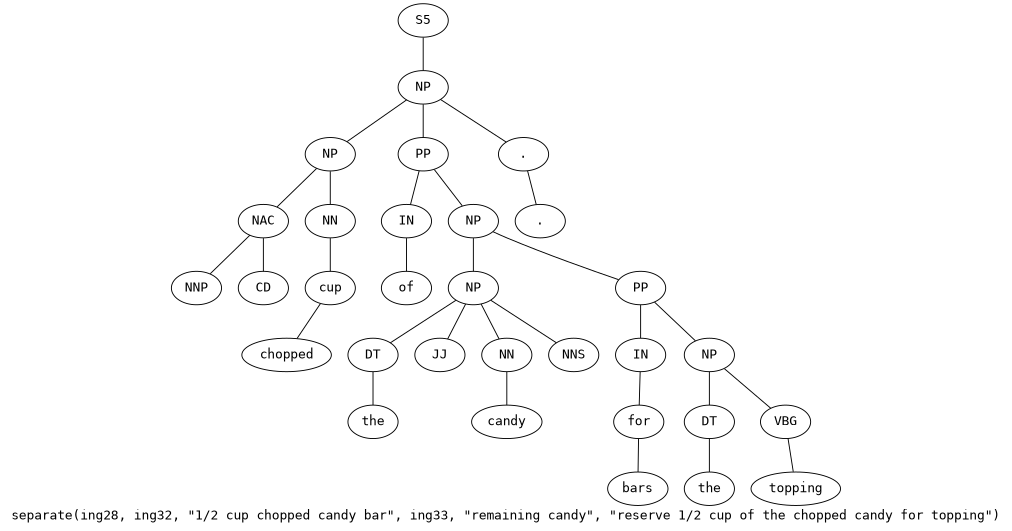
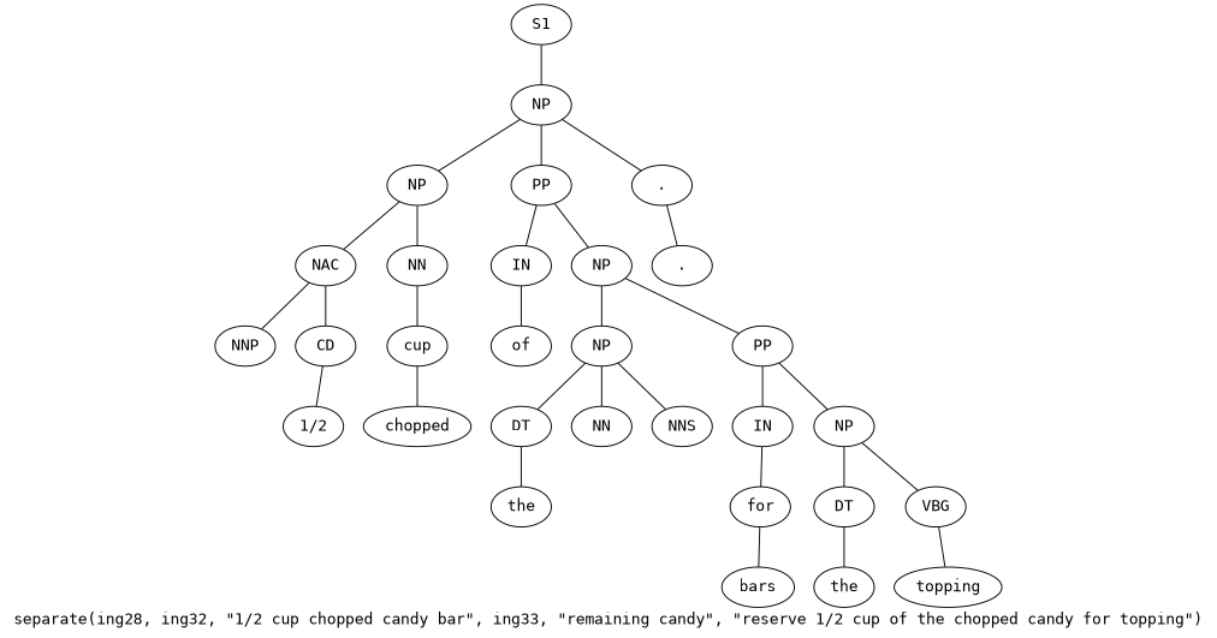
  graph {
    fontname="DejaVu Sans Mono"
    label="separate(ing28, ing32, \"1/2 cup chopped candy bar\", ing33, \"remaining candy\", \"reserve 1/2 cup of the chopped candy for topping\")"
    node [fontname="DejaVu Sans Mono"]
    edge [fontname="DejaVu Sans Mono"]
-   n1 [label=S5]
+   n1 [label=S1]
    n2 [label=NP]
    n3 [label=NP]
    n4 [label=PP]
    n5 [label="."]
    n6 [label=NAC]
    n7 [label=NN]
    n8 [label=IN]
    n9 [label=NP]
    n10 [label="."]
    n11 [label=NNP]
    n12 [label=CD]
    n13 [label=cup]
+   n14 [label="1/2"]
    n15 [label=chopped]
    n16 [label=of]
    n17 [label=NP]
    n18 [label=PP]
    n19 [label=DT]
-   n20 [label=JJ]
    n21 [label=NN]
    n22 [label=NNS]
    n23 [label=IN]
    n24 [label=NP]
    n25 [label=the]
-   n26 [label=candy]
    n27 [label=bars]
    n28 [label=for]
    n29 [label=DT]
    n30 [label=VBG]
    n31 [label=the]
    n32 [label=topping]
    n1 -- n2
    n2 -- n3
    n2 -- n4
    n2 -- n5
    n3 -- n6
    n3 -- n7
    n4 -- n8
    n4 -- n9
    n5 -- n10
    n6 -- n11
    n6 -- n12
    n7 -- n13
    n8 -- n16
    n9 -- n17
    n9 -- n18
+   n12 -- n14
    n13 -- n15
    n17 -- n19
-   n17 -- n20
    n17 -- n21
    n17 -- n22
    n18 -- n23
    n18 -- n24
    n19 -- n25
-   n21 -- n26
    n23 -- n28
    n24 -- n29
    n24 -- n30
    n28 -- n27
    n29 -- n31
    n30 -- n32
  }
